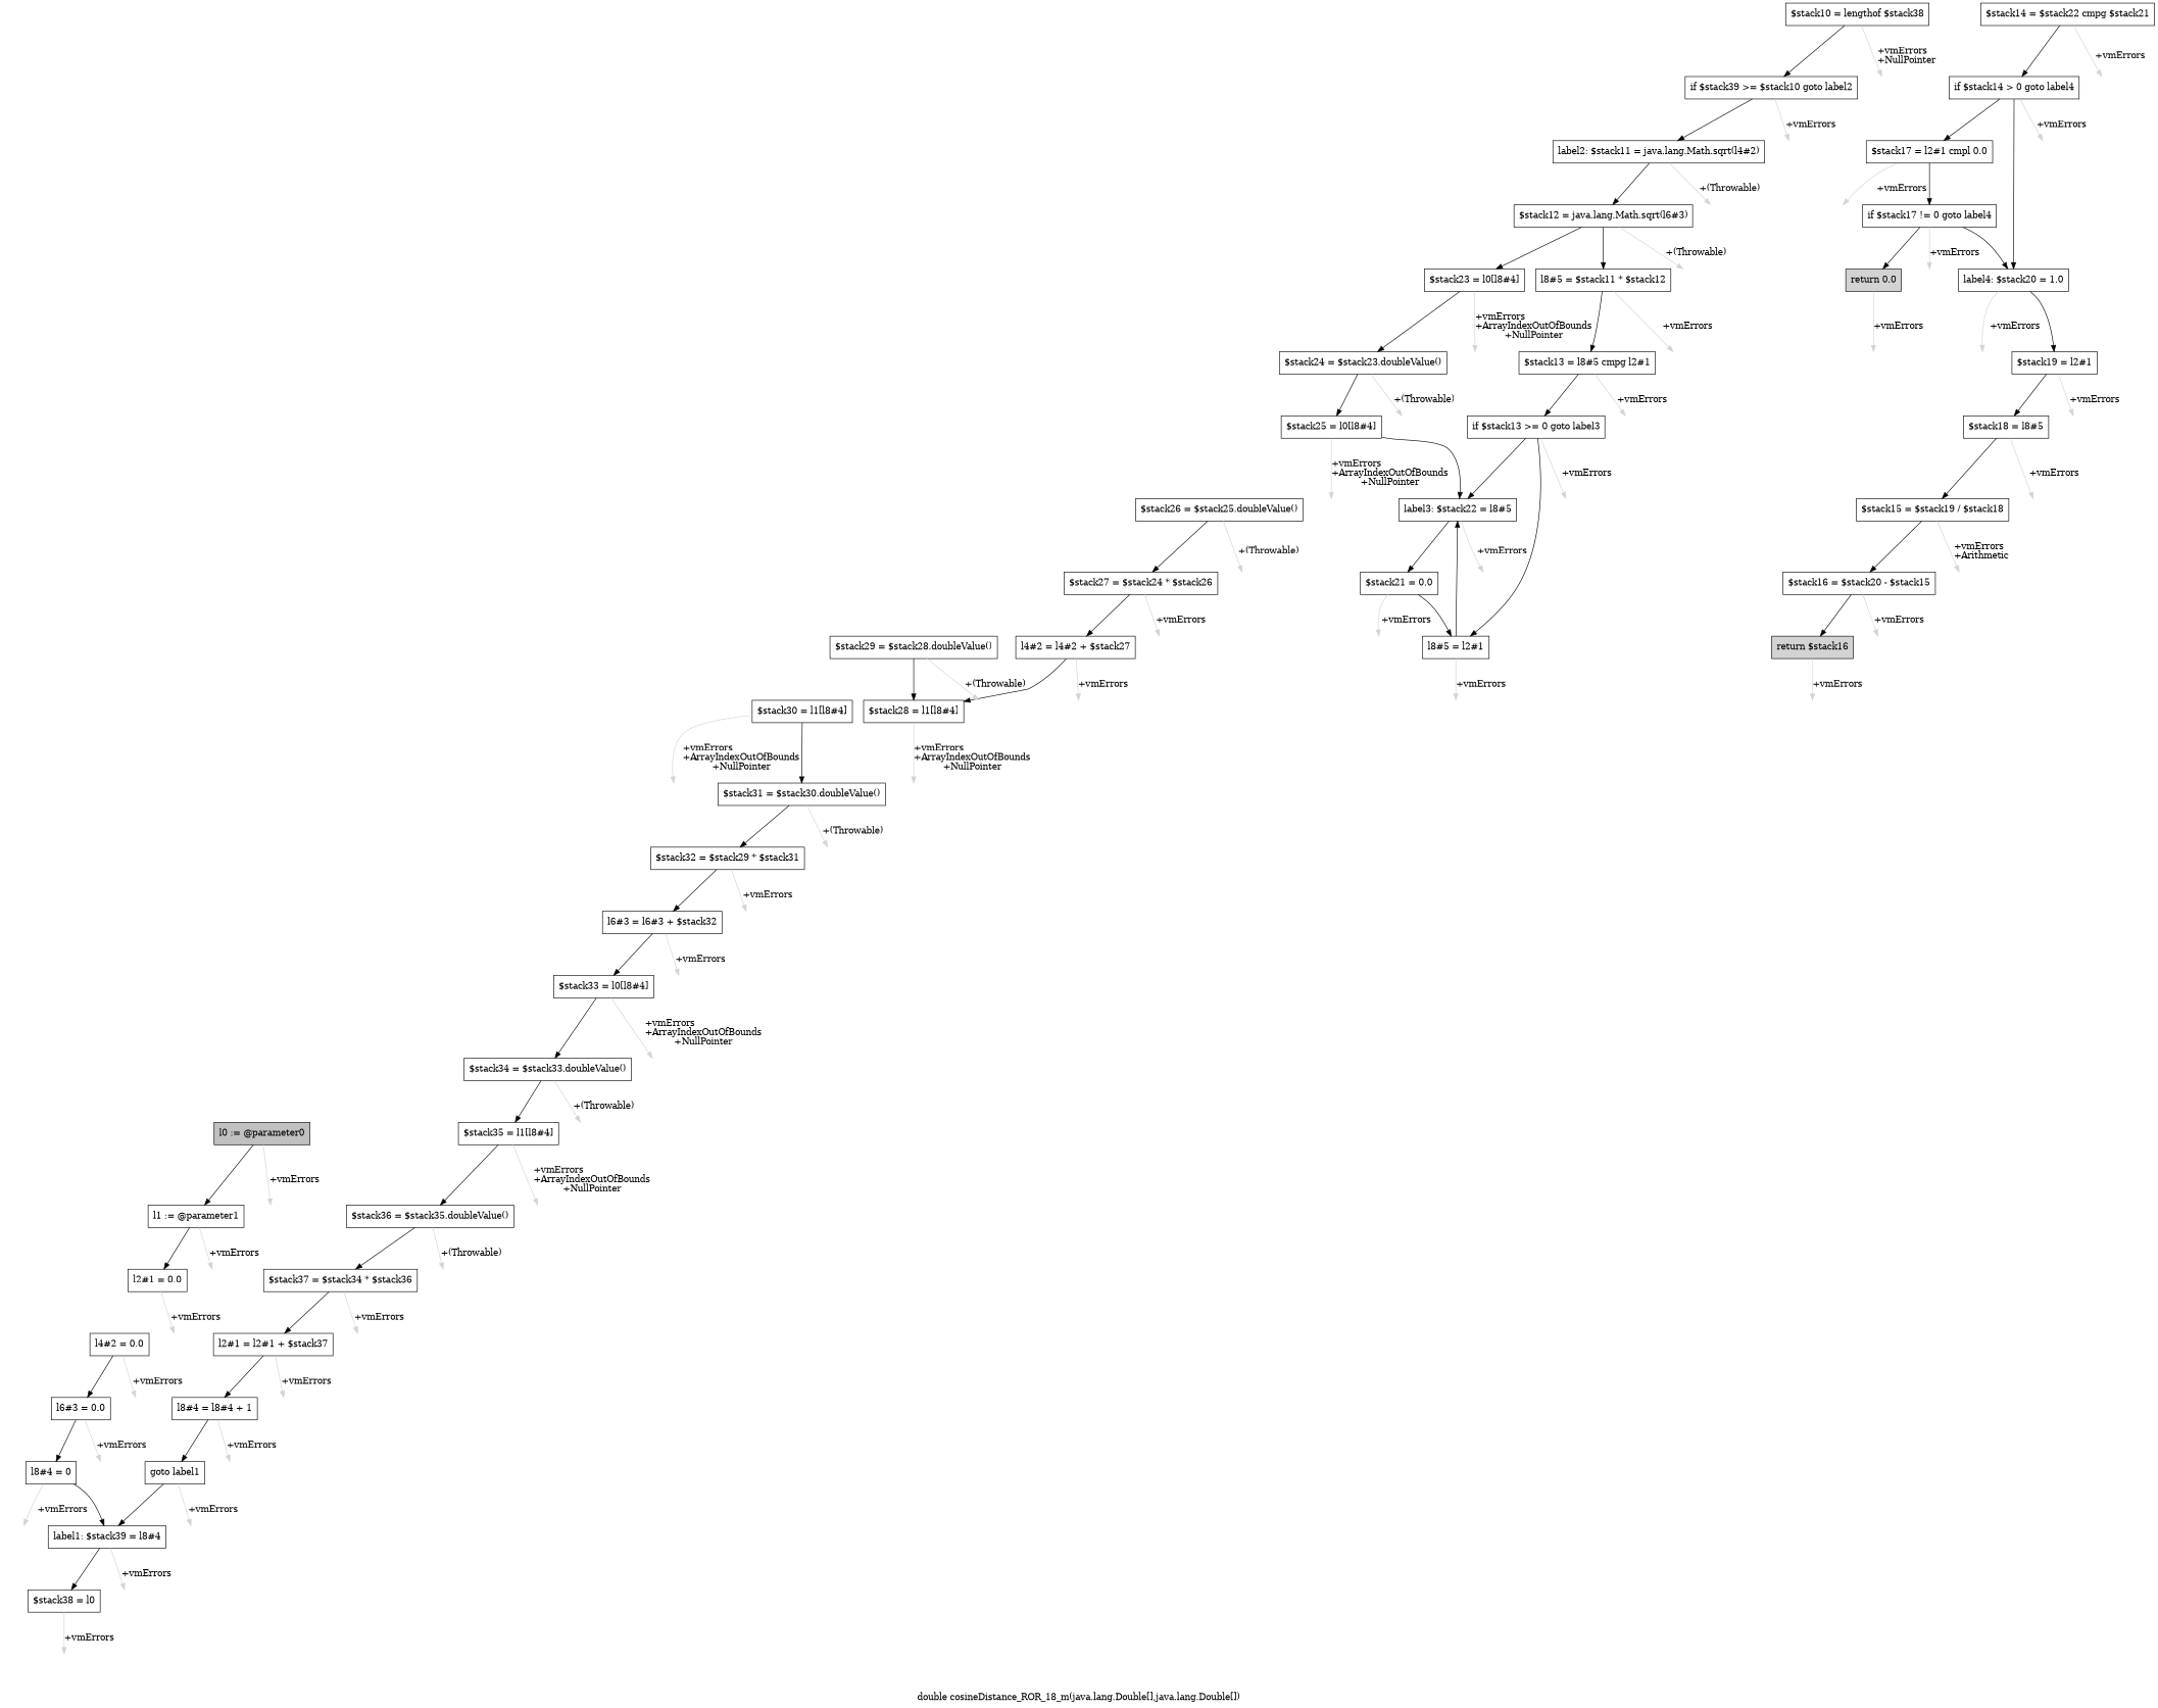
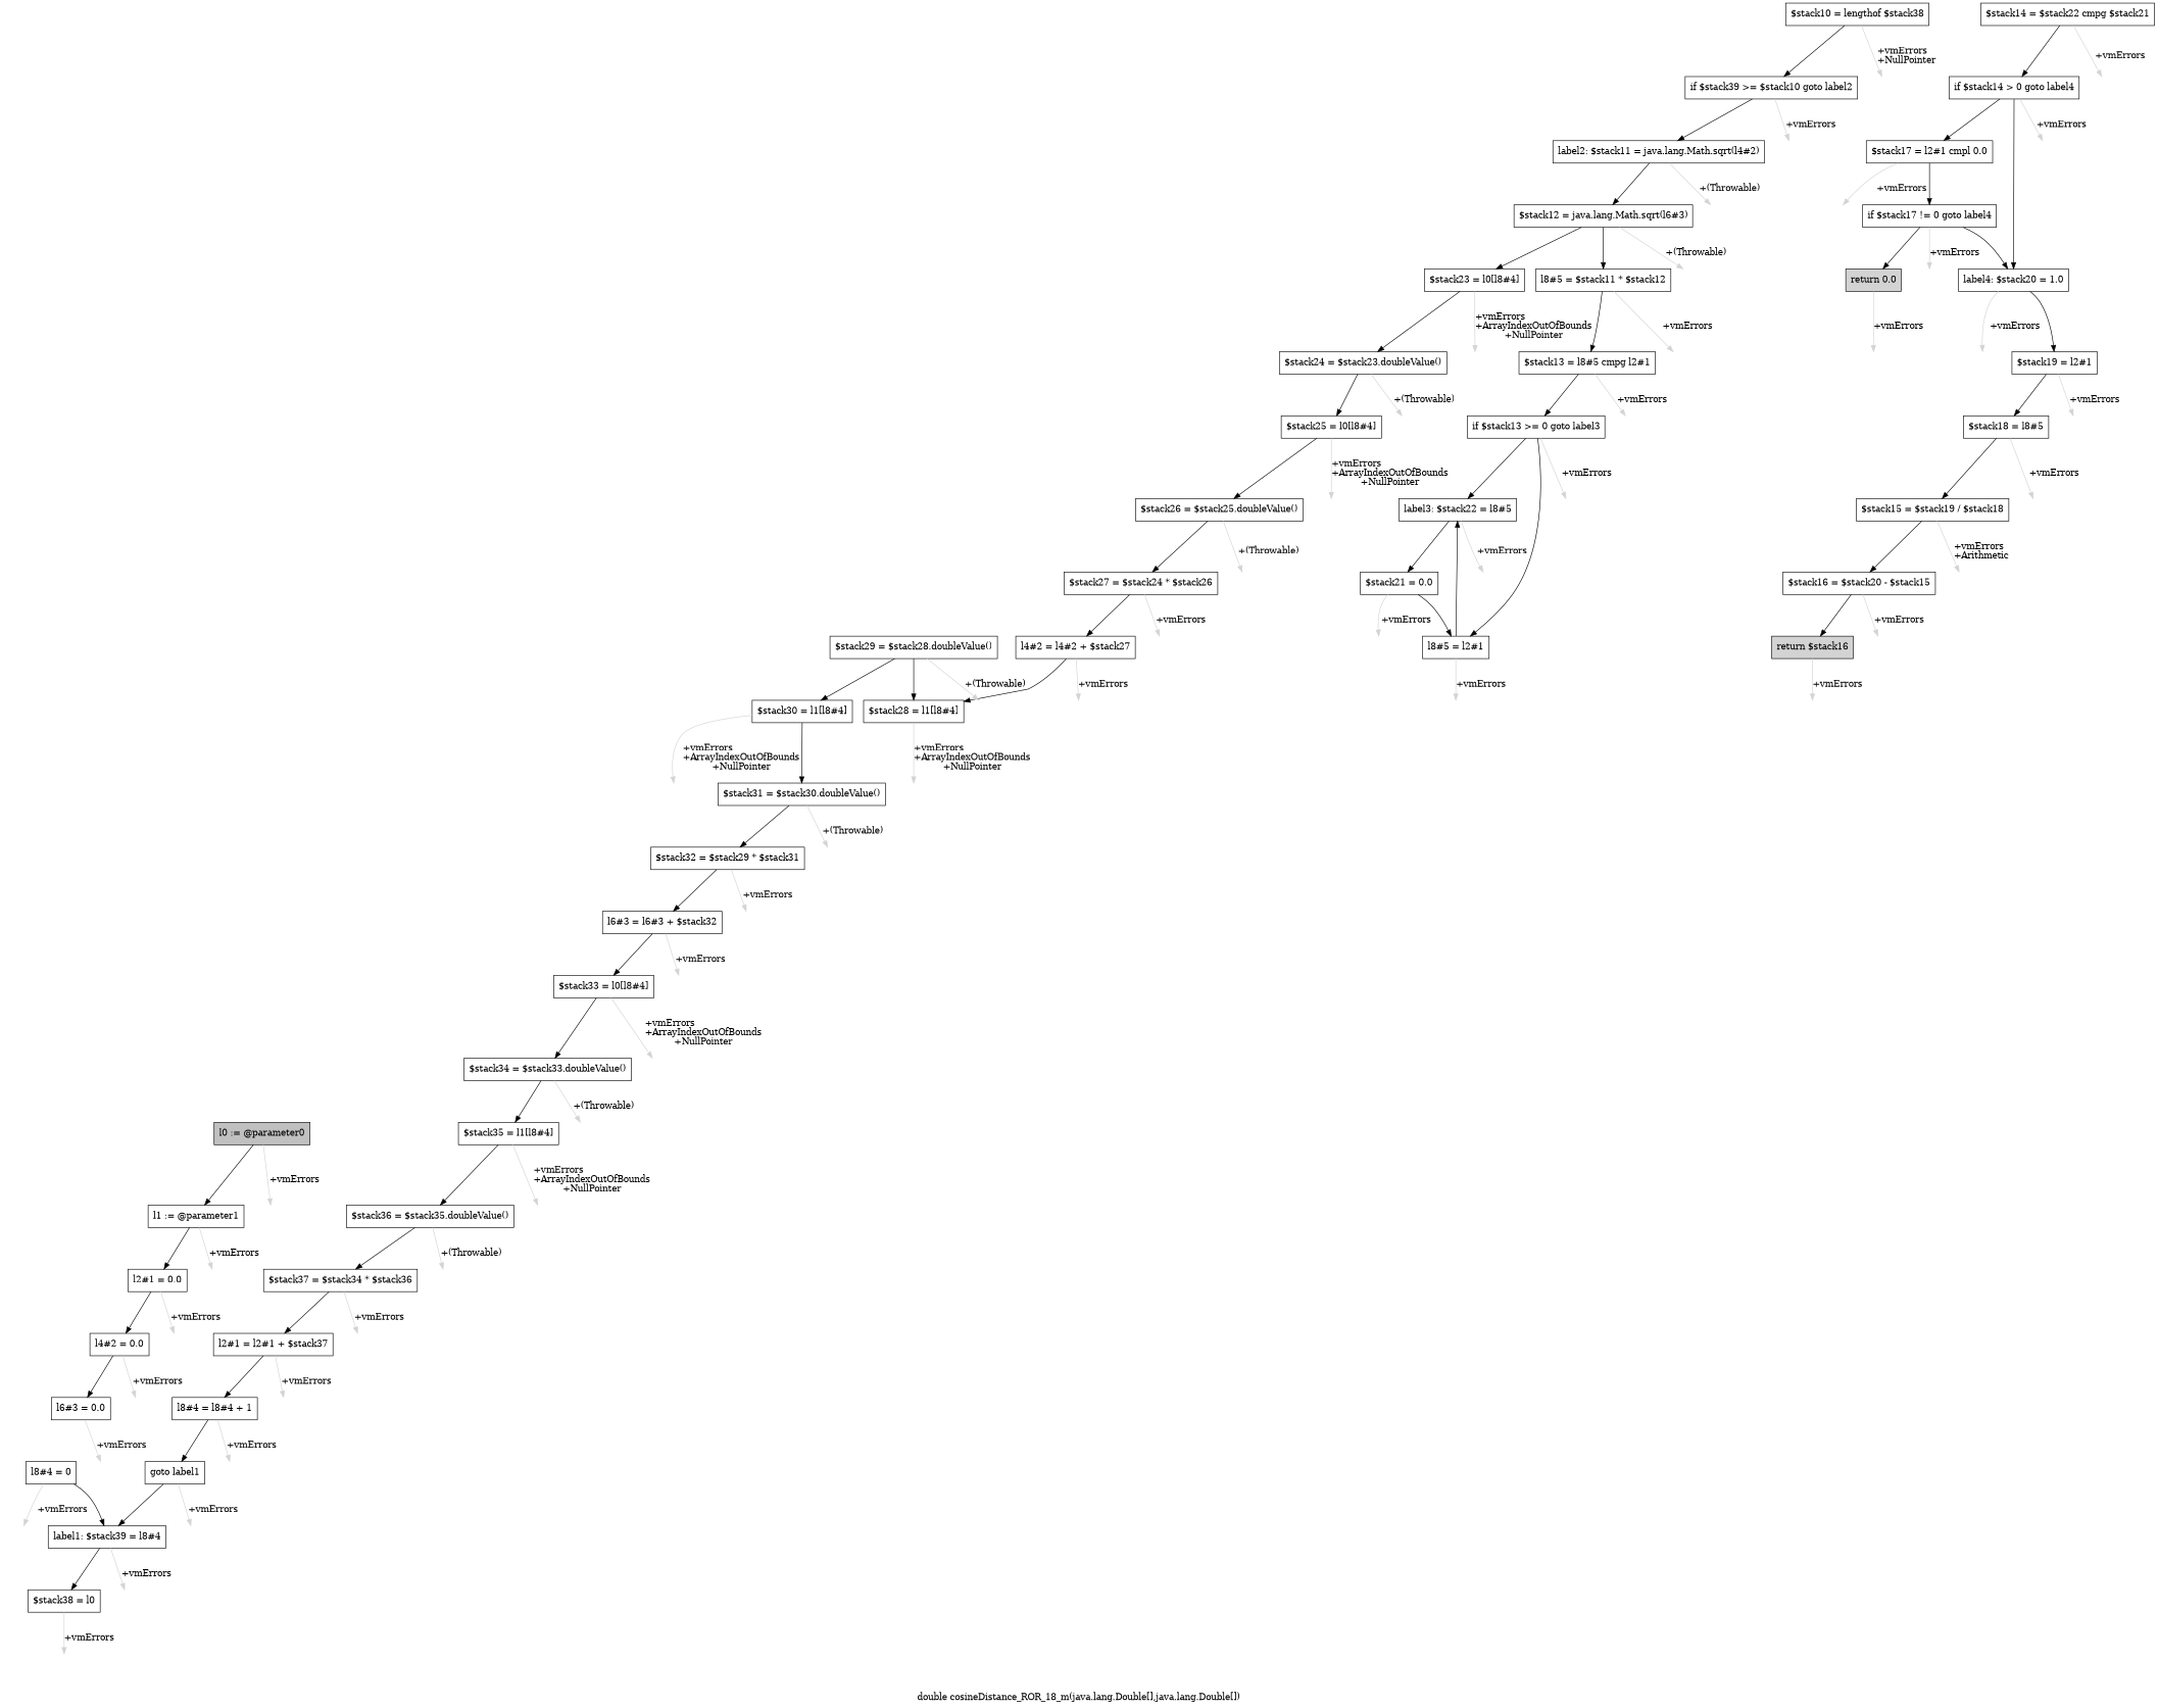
  digraph {
    label="double cosineDistance_ROR_18_m(java.lang.Double[],java.lang.Double[])"
    node [shape=box style=invis]
    edge [color=black]
    n1 [fillcolor=gray label="l0 := @parameter0" style=filled]
    n2 [label="l1 := @parameter1" style=""]
    n3 [label=Esc]
    n4 [label="l2#1 = 0.0" style=""]
    n5 [label=Esc]
    n6 [label="l4#2 = 0.0" style=""]
    n7 [label=Esc]
    n8 [label="l6#3 = 0.0" style=""]
    n9 [label=Esc]
    n10 [label="l8#4 = 0" style=""]
    n11 [label=Esc]
    n12 [label="label1: $stack39 = l8#4" style=""]
    n13 [label=Esc]
    n14 [label="$stack38 = l0" style=""]
    n15 [label=Esc]
    n16 [label=Esc]
    n17 [label="$stack10 = lengthof $stack38" style=""]
    n18 [label="if $stack39 >= $stack10 goto label2" style=""]
    n19 [label=Esc]
    n20 [label="label2: $stack11 = java.lang.Math.sqrt(l4#2)" style=""]
    n21 [label=Esc]
    n22 [label="$stack23 = l0[l8#4]" style=""]
    n23 [label="$stack24 = $stack23.doubleValue()" style=""]
    n24 [label=Esc]
    n25 [label="$stack12 = java.lang.Math.sqrt(l6#3)" style=""]
    n26 [label=Esc]
    n27 [label="$stack25 = l0[l8#4]" style=""]
    n28 [label=Esc]
    n29 [label="l8#5 = $stack11 * $stack12" style=""]
    n30 [label=Esc]
    n31 [label="$stack26 = $stack25.doubleValue()" style=""]
    n32 [label=Esc]
    n33 [label="$stack27 = $stack24 * $stack26" style=""]
    n34 [label=Esc]
    n35 [label="l4#2 = l4#2 + $stack27" style=""]
    n36 [label=Esc]
    n37 [label="$stack28 = l1[l8#4]" style=""]
    n38 [label=Esc]
    n39 [label=Esc]
    n40 [label="$stack29 = $stack28.doubleValue()" style=""]
    n41 [label="$stack30 = l1[l8#4]" style=""]
    n42 [label=Esc]
    n43 [label="$stack31 = $stack30.doubleValue()" style=""]
    n44 [label=Esc]
    n45 [label="$stack32 = $stack29 * $stack31" style=""]
    n46 [label=Esc]
    n47 [label="l6#3 = l6#3 + $stack32" style=""]
    n48 [label=Esc]
    n49 [label="$stack33 = l0[l8#4]" style=""]
    n50 [label=Esc]
    n51 [label="$stack34 = $stack33.doubleValue()" style=""]
    n52 [label=Esc]
    n53 [label="$stack35 = l1[l8#4]" style=""]
    n54 [label=Esc]
    n55 [label="$stack36 = $stack35.doubleValue()" style=""]
    n56 [label=Esc]
    n57 [label="$stack37 = $stack34 * $stack36" style=""]
    n58 [label=Esc]
    n59 [label="l2#1 = l2#1 + $stack37" style=""]
    n60 [label=Esc]
    n61 [label="l8#4 = l8#4 + 1" style=""]
    n62 [label=Esc]
    n63 [label="goto label1" style=""]
    n64 [label=Esc]
    n65 [label=Esc]
    n66 [label="$stack13 = l8#5 cmpg l2#1" style=""]
    n67 [label=Esc]
    n68 [label="if $stack13 >= 0 goto label3" style=""]
    n69 [label=Esc]
    n70 [label="l8#5 = l2#1" style=""]
    n71 [label="label3: $stack22 = l8#5" style=""]
    n72 [label=Esc]
    n73 [label=Esc]
    n74 [label="$stack21 = 0.0" style=""]
    n75 [label=Esc]
    n76 [label=Esc]
    n77 [label="$stack14 = $stack22 cmpg $stack21" style=""]
    n78 [label="if $stack14 > 0 goto label4" style=""]
    n79 [label=Esc]
    n80 [label="$stack17 = l2#1 cmpl 0.0" style=""]
    n81 [label="label4: $stack20 = 1.0" style=""]
    n82 [label=Esc]
    n83 [label="if $stack17 != 0 goto label4" style=""]
    n84 [label=Esc]
    n85 [label="$stack19 = l2#1" style=""]
    n86 [label=Esc]
    n87 [fillcolor=lightgray label="return 0.0" style=filled]
    n88 [label=Esc]
    n89 [label="$stack18 = l8#5" style=""]
    n90 [label=Esc]
    n91 [label=Esc]
    n92 [label="$stack15 = $stack19 / $stack18" style=""]
    n93 [label=Esc]
    n94 [label="$stack16 = $stack20 - $stack15" style=""]
    n95 [label=Esc]
    n96 [fillcolor=lightgray label="return $stack16" style=filled]
    n97 [label=Esc]
    n98 [label=Esc]
    n1 -> n2
    n1 -> n3 [color=lightgray label="\l+vmErrors"]
    n2 -> n4
    n2 -> n5 [color=lightgray label="\l+vmErrors"]
+   n4 -> n6
    n4 -> n7 [color=lightgray label="\l+vmErrors"]
    n6 -> n8
    n6 -> n9 [color=lightgray label="\l+vmErrors"]
-   n8 -> n10
    n8 -> n11 [color=lightgray label="\l+vmErrors"]
    n10 -> n12
    n10 -> n13 [color=lightgray label="\l+vmErrors"]
    n12 -> n14
    n12 -> n15 [color=lightgray label="\l+vmErrors"]
    n14 -> n16 [color=lightgray label="\l+vmErrors"]
    n17 -> n18
    n17 -> n19 [color=lightgray label="\l+vmErrors\l+NullPointer"]
    n18 -> n20
    n18 -> n21 [color=lightgray label="\l+vmErrors"]
    n20 -> n25
    n20 -> n26 [color=lightgray label="\l+(Throwable)"]
    n22 -> n23
    n22 -> n24 [color=lightgray label="\l+vmErrors\l+ArrayIndexOutOfBounds\l+NullPointer"]
    n23 -> n27
    n23 -> n28 [color=lightgray label="\l+(Throwable)"]
    n25 -> n22
    n25 -> n29
    n25 -> n30 [color=lightgray label="\l+(Throwable)"]
-   n27 -> n71
+   n27 -> n31
    n27 -> n32 [color=lightgray label="\l+vmErrors\l+ArrayIndexOutOfBounds\l+NullPointer"]
    n29 -> n66
    n29 -> n67 [color=lightgray label="\l+vmErrors"]
    n31 -> n33
    n31 -> n34 [color=lightgray label="\l+(Throwable)"]
    n33 -> n35
    n33 -> n36 [color=lightgray label="\l+vmErrors"]
    n35 -> n37
    n35 -> n38 [color=lightgray label="\l+vmErrors"]
    n37 -> n39 [color=lightgray label="\l+vmErrors\l+ArrayIndexOutOfBounds\l+NullPointer"]
    n40 -> n37
+   n40 -> n41
    n40 -> n42 [color=lightgray label="\l+(Throwable)"]
    n41 -> n43
    n41 -> n44 [color=lightgray label="\l+vmErrors\l+ArrayIndexOutOfBounds\l+NullPointer"]
    n43 -> n45
    n43 -> n46 [color=lightgray label="\l+(Throwable)"]
    n45 -> n47
    n45 -> n48 [color=lightgray label="\l+vmErrors"]
    n47 -> n49
    n47 -> n50 [color=lightgray label="\l+vmErrors"]
    n49 -> n51
    n49 -> n52 [color=lightgray label="\l+vmErrors\l+ArrayIndexOutOfBounds\l+NullPointer"]
    n51 -> n53
    n51 -> n54 [color=lightgray label="\l+(Throwable)"]
    n53 -> n55
    n53 -> n56 [color=lightgray label="\l+vmErrors\l+ArrayIndexOutOfBounds\l+NullPointer"]
    n55 -> n57
    n55 -> n58 [color=lightgray label="\l+(Throwable)"]
    n57 -> n59
    n57 -> n60 [color=lightgray label="\l+vmErrors"]
    n59 -> n61
    n59 -> n62 [color=lightgray label="\l+vmErrors"]
    n61 -> n63
    n61 -> n64 [color=lightgray label="\l+vmErrors"]
    n63 -> n12
    n63 -> n65 [color=lightgray label="\l+vmErrors"]
    n66 -> n68
    n66 -> n69 [color=lightgray label="\l+vmErrors"]
    n68 -> n70
    n68 -> n71
    n68 -> n72 [color=lightgray label="\l+vmErrors"]
    n70 -> n71
    n70 -> n73 [color=lightgray label="\l+vmErrors"]
    n71 -> n74
    n71 -> n75 [color=lightgray label="\l+vmErrors"]
    n74 -> n70
    n74 -> n76 [color=lightgray label="\l+vmErrors"]
    n77 -> n78
    n77 -> n79 [color=lightgray label="\l+vmErrors"]
    n78 -> n80
    n78 -> n81
    n78 -> n82 [color=lightgray label="\l+vmErrors"]
    n80 -> n83
    n80 -> n84 [color=lightgray label="\l+vmErrors"]
    n81 -> n85
    n81 -> n86 [color=lightgray label="\l+vmErrors"]
    n83 -> n81
    n83 -> n87
    n83 -> n88 [color=lightgray label="\l+vmErrors"]
    n85 -> n89
    n85 -> n90 [color=lightgray label="\l+vmErrors"]
    n87 -> n91 [color=lightgray label="\l+vmErrors"]
    n89 -> n92
    n89 -> n93 [color=lightgray label="\l+vmErrors"]
    n92 -> n94
    n92 -> n95 [color=lightgray label="\l+vmErrors\l+Arithmetic"]
    n94 -> n96
    n94 -> n97 [color=lightgray label="\l+vmErrors"]
    n96 -> n98 [color=lightgray label="\l+vmErrors"]
  }
